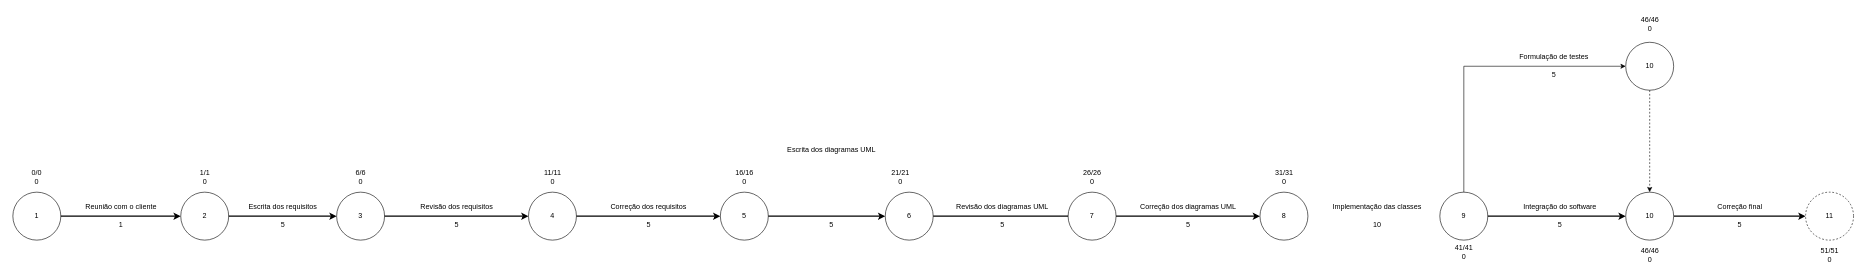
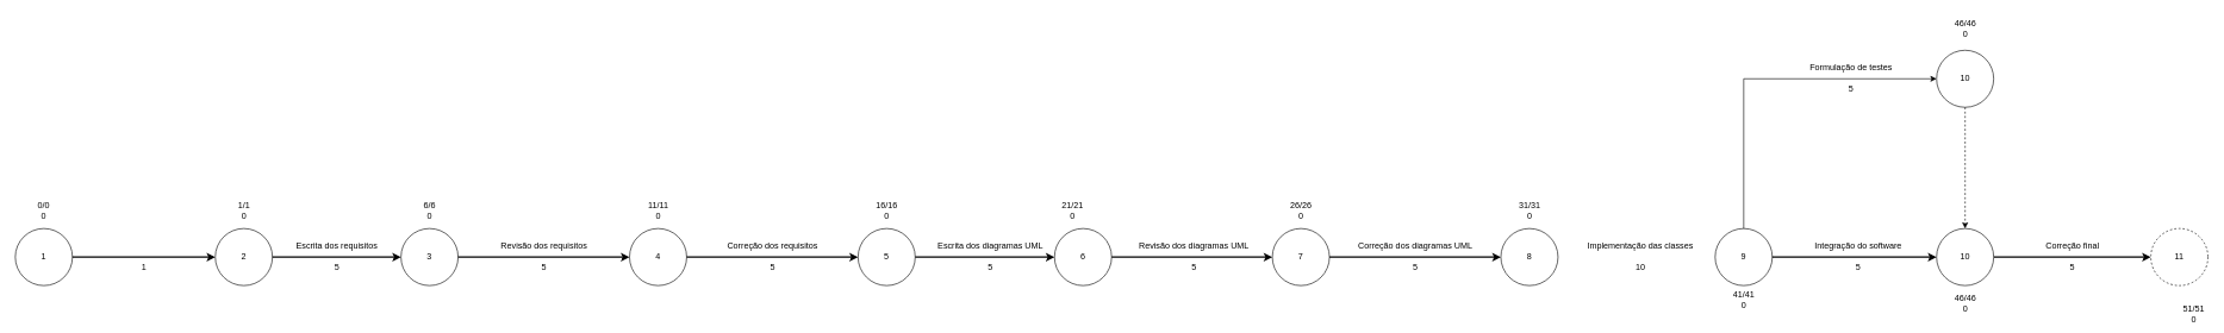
  <mxCell id="0" />
  <mxCell id="1" parent="0" />
  <mxCell id="2" value="1" style="ellipse;whiteSpace=wrap;html=1;aspect=fixed;" vertex="1" parent="1"><mxGeometry x="20" y="320" width="80" height="80" as="geometry" /></mxCell>
  <mxCell id="3" value="2" style="ellipse;whiteSpace=wrap;html=1;aspect=fixed;" vertex="1" parent="1"><mxGeometry x="300" y="320" width="80" height="80" as="geometry" /></mxCell>
  <mxCell id="4" value="" style="endArrow=classic;html=1;rounded=0;entryX=0;entryY=0.5;entryDx=0;entryDy=0;strokeWidth=2;" edge="1" parent="1" target="3"><mxGeometry width="50" height="50" relative="1" as="geometry"><mxPoint x="100" y="360" as="sourcePoint" /><mxPoint x="150" y="310" as="targetPoint" /></mxGeometry></mxCell>
- <mxCell id="5" value="Reunião com o cliente" style="text;html=1;align=center;verticalAlign=middle;resizable=0;points=[];autosize=1;strokeColor=none;fillColor=none;" vertex="1" parent="1"><mxGeometry x="130" y="330" width="140" height="30" as="geometry" /></mxCell>
  <mxCell id="6" value="1" style="text;html=1;align=center;verticalAlign=middle;resizable=0;points=[];autosize=1;strokeColor=none;fillColor=none;" vertex="1" parent="1"><mxGeometry x="185" y="360" width="30" height="30" as="geometry" /></mxCell>
  <mxCell id="7" value="3" style="ellipse;whiteSpace=wrap;html=1;aspect=fixed;" vertex="1" parent="1"><mxGeometry x="560" y="320" width="80" height="80" as="geometry" /></mxCell>
  <mxCell id="8" value="" style="endArrow=classic;html=1;rounded=0;entryX=0;entryY=0.5;entryDx=0;entryDy=0;strokeWidth=2;" edge="1" parent="1" target="7"><mxGeometry width="50" height="50" relative="1" as="geometry"><mxPoint x="380" y="360" as="sourcePoint" /><mxPoint x="430" y="310" as="targetPoint" /></mxGeometry></mxCell>
  <mxCell id="9" value="Escrita dos requisitos" style="text;html=1;align=center;verticalAlign=middle;resizable=0;points=[];autosize=1;strokeColor=none;fillColor=none;" vertex="1" parent="1"><mxGeometry x="400" y="330" width="140" height="30" as="geometry" /></mxCell>
  <mxCell id="10" value="5" style="text;html=1;align=center;verticalAlign=middle;resizable=0;points=[];autosize=1;strokeColor=none;fillColor=none;" vertex="1" parent="1"><mxGeometry x="455" y="360" width="30" height="30" as="geometry" /></mxCell>
  <mxCell id="11" value="4" style="ellipse;whiteSpace=wrap;html=1;aspect=fixed;" vertex="1" parent="1"><mxGeometry x="880" y="320" width="80" height="80" as="geometry" /></mxCell>
  <mxCell id="12" value="" style="endArrow=classic;html=1;rounded=0;entryX=0;entryY=0.5;entryDx=0;entryDy=0;strokeWidth=2;" edge="1" parent="1" target="11"><mxGeometry width="50" height="50" relative="1" as="geometry"><mxPoint x="640" y="360" as="sourcePoint" /><mxPoint x="690" y="310" as="targetPoint" /></mxGeometry></mxCell>
  <mxCell id="13" value="Revisão dos requisitos" style="text;html=1;align=center;verticalAlign=middle;resizable=0;points=[];autosize=1;strokeColor=none;fillColor=none;" vertex="1" parent="1"><mxGeometry x="690" y="330" width="140" height="30" as="geometry" /></mxCell>
  <mxCell id="14" value="5" style="text;html=1;align=center;verticalAlign=middle;resizable=0;points=[];autosize=1;strokeColor=none;fillColor=none;" vertex="1" parent="1"><mxGeometry x="745" y="360" width="30" height="30" as="geometry" /></mxCell>
  <mxCell id="15" value="5" style="ellipse;whiteSpace=wrap;html=1;aspect=fixed;" vertex="1" parent="1"><mxGeometry x="1200" y="320" width="80" height="80" as="geometry" /></mxCell>
  <mxCell id="16" value="" style="endArrow=classic;html=1;rounded=0;entryX=0;entryY=0.5;entryDx=0;entryDy=0;strokeWidth=2;" edge="1" parent="1" target="15"><mxGeometry width="50" height="50" relative="1" as="geometry"><mxPoint x="960" y="360" as="sourcePoint" /><mxPoint x="1010" y="310" as="targetPoint" /></mxGeometry></mxCell>
  <mxCell id="17" value="Correção dos requisitos" style="text;html=1;align=center;verticalAlign=middle;resizable=0;points=[];autosize=1;strokeColor=none;fillColor=none;" vertex="1" parent="1"><mxGeometry x="1005" y="330" width="150" height="30" as="geometry" /></mxCell>
  <mxCell id="18" value="5" style="text;html=1;align=center;verticalAlign=middle;resizable=0;points=[];autosize=1;strokeColor=none;fillColor=none;" vertex="1" parent="1"><mxGeometry x="1065" y="360" width="30" height="30" as="geometry" /></mxCell>
  <mxCell id="19" value="6" style="ellipse;whiteSpace=wrap;html=1;aspect=fixed;" vertex="1" parent="1"><mxGeometry x="1475" y="320" width="80" height="80" as="geometry" /></mxCell>
  <mxCell id="20" value="" style="endArrow=classic;html=1;rounded=0;entryX=0;entryY=0.5;entryDx=0;entryDy=0;strokeWidth=2;" edge="1" parent="1" target="19"><mxGeometry width="50" height="50" relative="1" as="geometry"><mxPoint x="1280" y="360" as="sourcePoint" /><mxPoint x="1330" y="310" as="targetPoint" /></mxGeometry></mxCell>
- <mxCell id="21" value="Escrita dos diagramas UML" style="text;html=1;align=center;verticalAlign=middle;resizable=0;points=[];autosize=1;strokeColor=none;fillColor=none;" vertex="1" parent="1"><mxGeometry x="1300" y="235" width="170" height="30" as="geometry" /></mxCell>
+ <mxCell id="21" value="Escrita dos diagramas UML" style="text;html=1;align=center;verticalAlign=middle;resizable=0;points=[];autosize=1;strokeColor=none;fillColor=none;" vertex="1" parent="1"><mxGeometry x="1300" y="330" width="170" height="30" as="geometry" /></mxCell>
  <mxCell id="22" value="5" style="text;html=1;align=center;verticalAlign=middle;resizable=0;points=[];autosize=1;strokeColor=none;fillColor=none;" vertex="1" parent="1"><mxGeometry x="1370" y="360" width="30" height="30" as="geometry" /></mxCell>
  <mxCell id="23" value="7" style="ellipse;whiteSpace=wrap;html=1;aspect=fixed;" vertex="1" parent="1"><mxGeometry x="1780" y="320" width="80" height="80" as="geometry" /></mxCell>
- <mxCell id="24" value="" style="endArrow=none;html=1;rounded=0;entryX=0;entryY=0.5;entryDx=0;entryDy=0;strokeWidth=2;exitX=1;exitY=0.5;exitDx=0;exitDy=0;" edge="1" parent="1" source="19" target="23"><mxGeometry width="50" height="50" relative="1" as="geometry"><mxPoint x="1570" y="390" as="sourcePoint" /><mxPoint x="1590" y="310" as="targetPoint" /></mxGeometry></mxCell>
+ <mxCell id="24" value="" style="endArrow=classic;html=1;rounded=0;entryX=0;entryY=0.5;entryDx=0;entryDy=0;strokeWidth=2;exitX=1;exitY=0.5;exitDx=0;exitDy=0;" edge="1" parent="1" source="19" target="23"><mxGeometry width="50" height="50" relative="1" as="geometry"><mxPoint x="1570" y="390" as="sourcePoint" /><mxPoint x="1590" y="310" as="targetPoint" /></mxGeometry></mxCell>
  <mxCell id="25" value="Revisão dos diagramas UML" style="text;html=1;align=center;verticalAlign=middle;resizable=0;points=[];autosize=1;strokeColor=none;fillColor=none;" vertex="1" parent="1"><mxGeometry x="1580" y="330" width="180" height="30" as="geometry" /></mxCell>
  <mxCell id="26" value="5" style="text;html=1;align=center;verticalAlign=middle;resizable=0;points=[];autosize=1;strokeColor=none;fillColor=none;" vertex="1" parent="1"><mxGeometry x="1655" y="360" width="30" height="30" as="geometry" /></mxCell>
  <mxCell id="27" value="8" style="ellipse;whiteSpace=wrap;html=1;aspect=fixed;" vertex="1" parent="1"><mxGeometry x="2100" y="320" width="80" height="80" as="geometry" /></mxCell>
  <mxCell id="28" value="" style="endArrow=classic;html=1;rounded=0;entryX=0;entryY=0.5;entryDx=0;entryDy=0;strokeWidth=2;" edge="1" parent="1" target="27"><mxGeometry width="50" height="50" relative="1" as="geometry"><mxPoint x="1860" y="360" as="sourcePoint" /><mxPoint x="1910" y="310" as="targetPoint" /></mxGeometry></mxCell>
  <mxCell id="29" value="Correção dos diagramas UML" style="text;html=1;align=center;verticalAlign=middle;resizable=0;points=[];autosize=1;strokeColor=none;fillColor=none;" vertex="1" parent="1"><mxGeometry x="1890" y="330" width="180" height="30" as="geometry" /></mxCell>
  <mxCell id="30" value="5" style="text;html=1;align=center;verticalAlign=middle;resizable=0;points=[];autosize=1;strokeColor=none;fillColor=none;" vertex="1" parent="1"><mxGeometry x="1965" y="360" width="30" height="30" as="geometry" /></mxCell>
  <mxCell id="31" value="9" style="ellipse;whiteSpace=wrap;html=1;aspect=fixed;" vertex="1" parent="1"><mxGeometry x="2400" y="320" width="80" height="80" as="geometry" /></mxCell>
  <mxCell id="32" value="Implementação das classes" style="text;html=1;align=center;verticalAlign=middle;resizable=0;points=[];autosize=1;strokeColor=none;fillColor=none;" vertex="1" parent="1"><mxGeometry x="2210" y="330" width="170" height="30" as="geometry" /></mxCell>
  <mxCell id="33" value="10" style="text;html=1;align=center;verticalAlign=middle;resizable=0;points=[];autosize=1;strokeColor=none;fillColor=none;" vertex="1" parent="1"><mxGeometry x="2275" y="360" width="40" height="30" as="geometry" /></mxCell>
  <mxCell id="34" value="10" style="ellipse;whiteSpace=wrap;html=1;aspect=fixed;" vertex="1" parent="1"><mxGeometry x="2710" y="70" width="80" height="80" as="geometry" /></mxCell>
  <mxCell id="35" value="" style="endArrow=classic;html=1;rounded=0;entryX=0;entryY=0.5;entryDx=0;entryDy=0;exitX=0.5;exitY=0;exitDx=0;exitDy=0;" edge="1" parent="1" source="31" target="34"><mxGeometry width="50" height="50" relative="1" as="geometry"><mxPoint x="2140" y="320" as="sourcePoint" /><mxPoint x="2190" y="270" as="targetPoint" /><Array as="points"><mxPoint x="2440" y="110" /></Array></mxGeometry></mxCell>
  <mxCell id="36" value="Formulação de testes" style="text;html=1;align=center;verticalAlign=middle;resizable=0;points=[];autosize=1;strokeColor=none;fillColor=none;" vertex="1" parent="1"><mxGeometry x="2520" width="140" height="30" as="geometry" y="80" /></mxCell>
  <mxCell id="37" value="5" style="text;html=1;align=center;verticalAlign=middle;resizable=0;points=[];autosize=1;strokeColor=none;fillColor=none;" vertex="1" parent="1"><mxGeometry x="2575" y="110" width="30" height="30" as="geometry" /></mxCell>
  <mxCell id="38" style="edgeStyle=orthogonalEdgeStyle;rounded=0;orthogonalLoop=1;jettySize=auto;html=1;entryX=0;entryY=0.5;entryDx=0;entryDy=0;strokeWidth=2;" edge="1" parent="1" source="39" target="43"><mxGeometry relative="1" as="geometry" /></mxCell>
  <mxCell id="39" value="10" style="ellipse;whiteSpace=wrap;html=1;aspect=fixed;" vertex="1" parent="1"><mxGeometry x="2710" y="320" width="80" height="80" as="geometry" /></mxCell>
  <mxCell id="40" value="" style="endArrow=classic;html=1;rounded=0;entryX=0;entryY=0.5;entryDx=0;entryDy=0;strokeWidth=2;" edge="1" parent="1" target="39"><mxGeometry width="50" height="50" relative="1" as="geometry"><mxPoint x="2480" y="360" as="sourcePoint" /><mxPoint x="2530" y="310" as="targetPoint" /></mxGeometry></mxCell>
  <mxCell id="41" value="Integração do software" style="text;html=1;align=center;verticalAlign=middle;resizable=0;points=[];autosize=1;strokeColor=none;fillColor=none;" vertex="1" parent="1"><mxGeometry x="2525" y="330" width="150" height="30" as="geometry" /></mxCell>
  <mxCell id="42" value="5" style="text;html=1;align=center;verticalAlign=middle;resizable=0;points=[];autosize=1;strokeColor=none;fillColor=none;" vertex="1" parent="1"><mxGeometry x="2585" y="360" width="30" height="30" as="geometry" /></mxCell>
  <mxCell id="43" value="11" style="ellipse;whiteSpace=wrap;html=1;aspect=fixed;dashed=1;" vertex="1" parent="1"><mxGeometry x="3010" y="320" width="80" height="80" as="geometry" /></mxCell>
  <mxCell id="44" value="Correção final" style="text;html=1;align=center;verticalAlign=middle;resizable=0;points=[];autosize=1;strokeColor=none;fillColor=none;" vertex="1" parent="1"><mxGeometry x="2850" y="330" width="100" height="30" as="geometry" /></mxCell>
  <mxCell id="45" value="5" style="text;html=1;align=center;verticalAlign=middle;resizable=0;points=[];autosize=1;strokeColor=none;fillColor=none;" vertex="1" parent="1"><mxGeometry x="2885" y="360" width="30" height="30" as="geometry" /></mxCell>
  <mxCell id="46" value="" style="endArrow=classic;html=1;rounded=0;entryX=0.5;entryY=0;entryDx=0;entryDy=0;dashed=1;exitX=0.5;exitY=1;exitDx=0;exitDy=0;" edge="1" parent="1" source="34" target="39"><mxGeometry width="50" height="50" relative="1" as="geometry"><mxPoint x="2480" y="150" as="sourcePoint" /><mxPoint x="2530" y="100" as="targetPoint" /><Array as="points"><mxPoint x="2750" y="150" /></Array></mxGeometry></mxCell>
  <mxCell id="47" value="0/0&lt;br&gt;0" style="text;html=1;align=center;verticalAlign=middle;whiteSpace=wrap;rounded=0;" vertex="1" parent="1"><mxGeometry x="30" y="280" width="60" height="30" as="geometry" /></mxCell>
  <mxCell id="48" value="1/1&lt;br&gt;0" style="text;html=1;align=center;verticalAlign=middle;resizable=0;points=[];autosize=1;strokeColor=none;fillColor=none;" vertex="1" parent="1"><mxGeometry x="320" y="275" width="40" height="40" as="geometry" /></mxCell>
  <mxCell id="49" value="6/6&lt;br&gt;0" style="text;html=1;align=center;verticalAlign=middle;resizable=0;points=[];autosize=1;strokeColor=none;fillColor=none;" vertex="1" parent="1"><mxGeometry x="580" y="275" width="40" height="40" as="geometry" /></mxCell>
  <mxCell id="50" value="11/11&lt;br&gt;0" style="text;html=1;align=center;verticalAlign=middle;resizable=0;points=[];autosize=1;strokeColor=none;fillColor=none;" vertex="1" parent="1"><mxGeometry x="895" y="275" width="50" height="40" as="geometry" /></mxCell>
  <mxCell id="51" value="16/16&lt;br&gt;0" style="text;html=1;align=center;verticalAlign=middle;resizable=0;points=[];autosize=1;strokeColor=none;fillColor=none;" vertex="1" parent="1"><mxGeometry x="1215" y="275" width="50" height="40" as="geometry" /></mxCell>
  <mxCell id="52" value="21/21&lt;br&gt;0" style="text;html=1;align=center;verticalAlign=middle;resizable=0;points=[];autosize=1;strokeColor=none;fillColor=none;" vertex="1" parent="1"><mxGeometry x="1475" y="275" width="50" height="40" as="geometry" /></mxCell>
  <mxCell id="53" value="26/26&lt;br&gt;0" style="text;html=1;align=center;verticalAlign=middle;resizable=0;points=[];autosize=1;strokeColor=none;fillColor=none;" vertex="1" parent="1"><mxGeometry x="1795" y="275" width="50" height="40" as="geometry" /></mxCell>
  <mxCell id="54" value="31/31&lt;br&gt;0" style="text;html=1;align=center;verticalAlign=middle;resizable=0;points=[];autosize=1;strokeColor=none;fillColor=none;" vertex="1" parent="1"><mxGeometry x="2115" y="275" width="50" height="40" as="geometry" /></mxCell>
  <mxCell id="55" value="46/46&lt;br&gt;0" style="text;html=1;align=center;verticalAlign=middle;resizable=0;points=[];autosize=1;strokeColor=none;fillColor=none;" vertex="1" parent="1"><mxGeometry x="2725" y="20" width="50" height="40" as="geometry" /></mxCell>
  <mxCell id="56" value="41/41&lt;br&gt;0" style="text;html=1;align=center;verticalAlign=middle;resizable=0;points=[];autosize=1;strokeColor=none;fillColor=none;" vertex="1" parent="1"><mxGeometry x="2415" y="400" width="50" height="40" as="geometry" /></mxCell>
  <mxCell id="57" value="46/46&lt;br&gt;0" style="text;html=1;align=center;verticalAlign=middle;resizable=0;points=[];autosize=1;strokeColor=none;fillColor=none;" vertex="1" parent="1"><mxGeometry x="2725" y="405" width="50" height="40" as="geometry" /></mxCell>
- <mxCell id="58" value="51/51&lt;div&gt;0&lt;/div&gt;" style="text;html=1;align=center;verticalAlign=middle;resizable=0;points=[];autosize=1;strokeColor=none;fillColor=none;" vertex="1" parent="1"><mxGeometry x="3025" y="405" width="50" height="40" as="geometry" /></mxCell>
+ <mxCell id="58" value="51/51&lt;div&gt;0&lt;/div&gt;" style="text;html=1;align=center;verticalAlign=middle;resizable=0;points=[];autosize=1;strokeColor=none;fillColor=none;" vertex="1" parent="1"><mxGeometry x="3045" y="420" width="50" height="40" as="geometry" /></mxCell>
